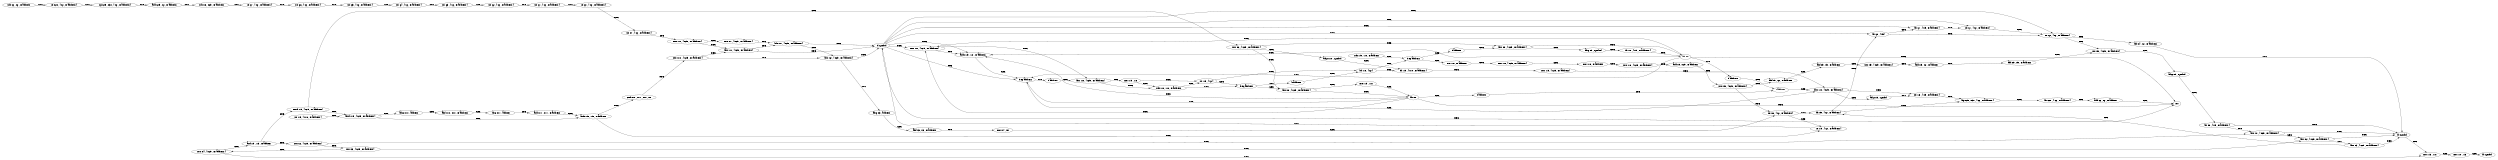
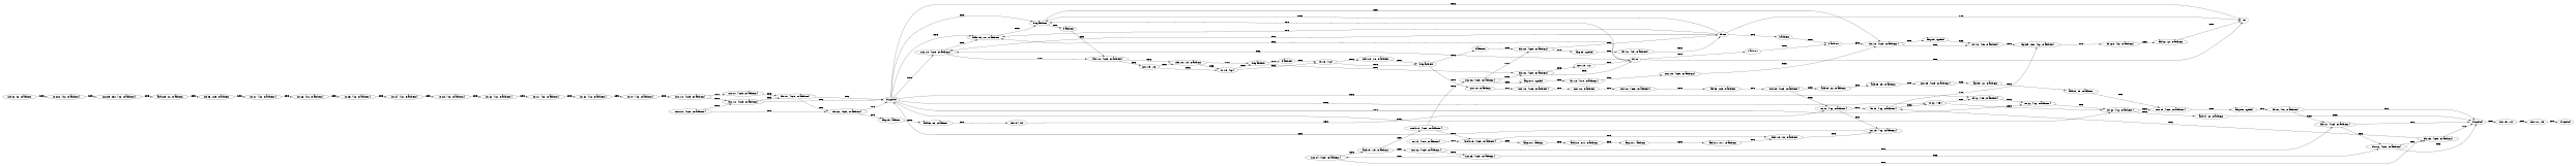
  digraph {
    rankdir=LR
    n1 [label="sub sp , sp , # address"]
    n2 [label="str x28 , [ sp , # address ]"]
    n3 [label="stp x29 , x30 , [ sp , # address ]"]
    n4 [label="add x29 , sp , # address"]
    n5 [label="sub x8 , x29 , # address"]
    n6 [label="str q7 , [ sp , # address ]"]
    n7 [label="str q6 , [ sp , # address ]"]
    n8 [label="str q5 , [ sp , # address ]"]
    n9 [label="str q4 , [ sp , # address ]"]
    n10 [label="str q3 , [ sp , # address ]"]
    n11 [label="str q2 , [ sp , # address ]"]
    n12 [label="str q1 , [ sp , # address ]"]
    n13 [label="str q0 , [ sp , # address ]"]
    n14 [label="str x7 , [ sp , # address ]"]
    n15 [label="stur w0 , [ x29 , #- address ]"]
    n16 [label="stur x1 , [ x29 , #- address ]"]
    n17 [label="ldur w0 , [ x29 , #- address ]"]
    n18 [label="ldur x1 , [ x29 , #- address ]"]
    n19 [label="bl symbol"]
    n20 [label="stur x2 , [ x29 , #- address ]"]
    n21 [label="stur x3 , [ x29 , #- address ]"]
    n22 [label="ldur x1 , [ x29 , #- address ]"]
    n23 [label="ldur x2 , [ x29 , #- address ]"]
    n24 [label="stur x4 , [ x29 , #- address ]"]
    n25 [label="ldur x2 , [ x29 , #- address ]"]
    n26 [label="bl symbol"]
    n27 [label="and w9 , w5 , # address"]
    n28 [label="ldur x3 , [ x29 , #- address ]"]
    n29 [label="sturb w9 , [ x29 , #- address ]"]
    n30 [label="ldr x9 , [ sp , # address ]"]
    n31 [label="stur x6 , [ x29 , #- address ]"]
    n32 [label="ldurb w9 , [ x29 , #- address ]"]
    n33 [label="adrp x10 , symbol"]
    n34 [label="ldur x8 , [ x29 , #- address ]"]
    n35 [label="ldur x8 , [ x29 , #- address ]"]
    n36 [label="adrp x10 , address"]
    n37 [label="ands w9 , w9 , # address"]
    n38 [label="ldr w9 , [ x10 , # address ]"]
    n39 [label="mov w9 , wzr"]
    n40 [label="blr x8"]
    n41 [label="adrp x9 , symbol"]
    n42 [label="blr x8"]
    n43 [label="stur w9 , [ x29 , #- address ]"]
    n44 [label="ldur w8 , [ x29 , #- address ]"]
    n45 [label="adrp x9 , symbol"]
    n46 [label="str w8 , [ x9 , # address ]"]
    n47 [label="str w9 , [ x10 , # address ]"]
    n48 [label="add x10 , x10 , # address"]
-   n49 [label="csel x10 , x11 , x10 , ne"]
    n50 [label="str w9 , [ sp , # address ]"]
    n51 [label="adrp x11 , address"]
    n52 [label="add x11 , x11 , # address"]
    n53 [label="stur x10 , [ x29 , #- address ]"]
    n54 [label="adrp x3 , address"]
    n55 [label="stur w0 , [ x29 , #- address ]"]
    n56 [label="adds w9 , w0 , # address"]
    n57 [label="b.eq address"]
    n58 [label=ret]
    n59 [label="ldr q0 , [ x9 ]"]
    n60 [label="ldr q1 , [ x9 , # address ]"]
    n61 [label="str q1 , [ sp , # address ]"]
    n62 [label="str q0 , [ sp , # address ]"]
    n63 [label="add x3 , x3 , # address"]
    n64 [label="mov x4 , xzr"]
    n65 [label="str x8 , [ sp , # address ]"]
    n66 [label="ldp x29 , x30 , [ sp , # address ]"]
    n67 [label="ldur w8 , [ x29 , #- address ]"]
    n68 [label="b address"]
    n69 [label="stur x9 , [ x29 , #- address ]"]
    n70 [label="add x4 , sp , # address"]
    n71 [label="mov w9 , w8"]
    n72 [label="subs w8 , w8 , # address"]
    n73 [label="ldr x28 , [ sp , # address ]"]
    n74 [label="add sp , sp , # address"]
    n75 [label="str w9 , [ sp ]"]
    n76 [label="b.eq address"]
    n77 [label="ldr w8 , [ sp ]"]
    n78 [label="b address"]
    n79 [label="subs w9 , w8 , # address"]
    n80 [label="b.eq address"]
    n81 [label="b address"]
    n82 [label="b address"]
    n83 [label="mov w8 , # address"]
    n84 [label="b address"]
    n85 [label="stur w8 , [ x29 , #- address ]"]
    n86 [label="mov w8 , # address"]
    n87 [label="stur w8 , [ x29 , #- address ]"]
    n88 [label="add x9 , x29 , # address"]
    n89 [label="stur x9 , [ x29 , #- address ]"]
    n90 [label="add x9 , sp , # address"]
    n91 [label="add x9 , x9 , # address"]
    n92 [label="stur x9 , [ x29 , #- address ]"]
    n93 [label="add x9 , sp , # address"]
    n94 [label="add x9 , x9 , # address"]
    n95 [label="adrp x9 , symbol"]
    n96 [label="ldr x0 , [ x9 , # address ]"]
    n97 [label="mov w5 , wzr"]
    n98 [label="mov w0 , w5"]
    n99 [label="bl symbol"]
    n100 [label="ldr w0 , [ x9 , # address ]"]
    n101 [label="b address"]
    n1 -> n2 [label=CFG]
    n2 -> n3 [label=CFG]
    n3 -> n4 [label=CFG]
    n4 -> n5 [label=CFG]
    n5 -> n6 [label=CFG]
    n6 -> n7 [label=CFG]
    n7 -> n8 [label=CFG]
    n8 -> n9 [label=CFG]
    n9 -> n10 [label=CFG]
    n10 -> n11 [label=CFG]
    n11 -> n12 [label=CFG]
    n12 -> n13 [label=CFG]
    n13 -> n14 [label=CFG]
    n14 -> n15 [label=CFG]
    n15 -> n16 [label=CFG]
    n15 -> n17 [label=DFG]
    n16 -> n18 [label=DFG]
    n17 -> n18 [label=CFG]
    n17 -> n19 [label=DFG]
    n18 -> n19 [label=DFG]
    n18 -> n23 [label=CFG]
    n19 -> n55 [label=DFG]
    n19 -> n56 [label=DFG]
    n19 -> n57 [label=DFG]
    n19 -> n58 [label=DFG]
    n19 -> n59 [label=DFG]
    n19 -> n60 [label=DFG]
    n19 -> n61 [label=DFG]
    n19 -> n62 [label=DFG]
    n20 -> n21 [label=CFG]
    n20 -> n22 [label=DFG]
    n21 -> n24 [label=CFG]
    n21 -> n25 [label=DFG]
    n22 -> n25 [label=CFG]
    n22 -> n26 [label=DFG]
    n23 -> n19 [label=DFG]
    n23 -> n54 [label=CFG]
    n24 -> n27 [label=CFG]
-   n24 -> n97 [label=DFG]
+   n24 -> n28 [label=DFG]
    n25 -> n26 [label=DFG]
    n25 -> n28 [label=CFG]
    n26 -> n97 [label=CFG]
    n27 -> n20 [label=CFG]
    n27 -> n29 [label=CFG]
    n28 -> n26 [label=DFG]
    n28 -> n30 [label=CFG]
    n29 -> n31 [label=CFG]
    n29 -> n32 [label=DFG]
    n30 -> n59 [label=DFG]
    n30 -> n66 [label=DFG]
    n31 -> n33 [label=CFG]
    n31 -> n34 [label=DFG]
    n31 -> n35 [label=DFG]
    n32 -> n36 [label=CFG]
    n32 -> n37 [label=DFG]
    n33 -> n38 [label=CFG]
    n34 -> n39 [label=CFG]
    n34 -> n40 [label=DFG]
    n35 -> n41 [label=CFG]
    n35 -> n42 [label=DFG]
    n36 -> n48 [label=CFG]
-   n37 -> n49 [label=DFG]
    n37 -> n50 [label=DFG]
    n38 -> n43 [label=DFG]
    n39 -> n40 [label=CFG]
    n40 -> n55 [label=DFG]
    n40 -> n56 [label=DFG]
    n40 -> n57 [label=DFG]
    n40 -> n58 [label=DFG]
    n40 -> n81 [label=CFG]
    n41 -> n100 [label=CFG]
    n42 -> n55 [label=DFG]
    n42 -> n56 [label=DFG]
    n42 -> n57 [label=DFG]
    n42 -> n58 [label=DFG]
    n42 -> n101 [label=CFG]
    n43 -> n44 [label=DFG]
    n44 -> n45 [label=CFG]
    n44 -> n46 [label=DFG]
    n45 -> n46 [label=CFG]
    n46 -> n66 [label=CFG]
    n47 -> n32 [label=CFG]
    n48 -> n51 [label=CFG]
-   n49 -> n53 [label=DFG]
    n50 -> n19 [label=CFG]
    n51 -> n52 [label=CFG]
    n52 -> n37 [label=CFG]
    n53 -> n17 [label=DFG]
    n53 -> n23 [label=DFG]
    n54 -> n63 [label=CFG]
    n55 -> n56 [label=CFG]
    n55 -> n67 [label=DFG]
    n56 -> n57 [label=CFG]
    n57 -> n44 [label=CFG]
    n57 -> n68 [label=CFG]
    n59 -> n60 [label=CFG]
    n59 -> n62 [label=DFG]
    n60 -> n61 [label=DFG]
    n61 -> n62 [label=CFG]
    n62 -> n69 [label=DFG]
    n62 -> n70 [label=DFG]
    n63 -> n64 [label=CFG]
    n64 -> n65 [label=CFG]
    n65 -> n30 [label=DFG]
    n65 -> n50 [label=CFG]
    n66 -> n73 [label=CFG]
    n67 -> n71 [label=DFG]
    n67 -> n72 [label=DFG]
    n68 -> n67 [label=CFG]
    n69 -> n95 [label=CFG]
    n70 -> n26 [label=DFG]
    n71 -> n72 [label=CFG]
    n71 -> n75 [label=DFG]
    n72 -> n75 [label=CFG]
    n72 -> n76 [label=DFG]
    n73 -> n74 [label=CFG]
    n74 -> n58 [label=CFG]
    n75 -> n76 [label=CFG]
    n75 -> n77 [label=DFG]
    n76 -> n34 [label=CFG]
    n76 -> n78 [label=CFG]
-   n77 -> n38 [label=DFG]
+   n77 -> n79 [label=DFG]
    n77 -> n80 [label=DFG]
    n78 -> n77 [label=CFG]
    n79 -> n80 [label=CFG]
    n80 -> n83 [label=CFG]
    n80 -> n84 [label=CFG]
    n81 -> n82 [label=CFG]
    n82 -> n44 [label=CFG]
    n83 -> n85 [label=CFG]
    n84 -> n35 [label=CFG]
    n85 -> n86 [label=CFG]
    n86 -> n87 [label=CFG]
    n87 -> n88 [label=CFG]
    n88 -> n89 [label=CFG]
    n89 -> n65 [label=DFG]
    n89 -> n90 [label=CFG]
    n90 -> n91 [label=CFG]
    n91 -> n92 [label=CFG]
    n92 -> n93 [label=CFG]
    n93 -> n94 [label=CFG]
    n94 -> n69 [label=CFG]
    n95 -> n96 [label=CFG]
    n96 -> n22 [label=CFG]
    n96 -> n26 [label=DFG]
    n97 -> n98 [label=CFG]
    n98 -> n99 [label=CFG]
    n100 -> n42 [label=DFG]
    n101 -> n82 [label=CFG]
  }
